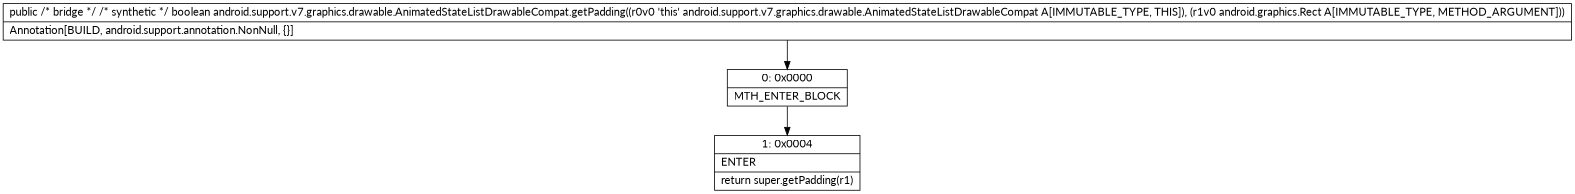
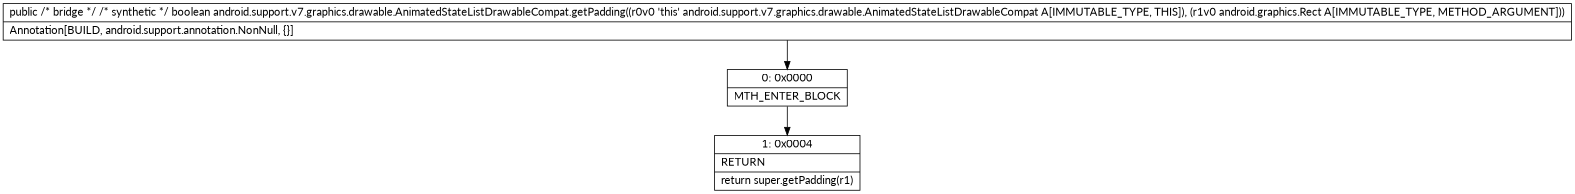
  digraph {
    fontname=Lato
    node [shape=record fontname=Lato]
    edge [fontname=Lato]
    n1 [label="{0\:\ 0x0000|MTH_ENTER_BLOCK\l}"]
-   n2 [label="{1\:\ 0x0004|ENTER\l|return super.getPadding(r1)\l}"]
+   n2 [label="{1\:\ 0x0004|RETURN\l|return super.getPadding(r1)\l}"]
    n3 [label="{public \/* bridge *\/ \/* synthetic *\/ boolean android.support.v7.graphics.drawable.AnimatedStateListDrawableCompat.getPadding((r0v0 'this' android.support.v7.graphics.drawable.AnimatedStateListDrawableCompat A[IMMUTABLE_TYPE, THIS]), (r1v0 android.graphics.Rect A[IMMUTABLE_TYPE, METHOD_ARGUMENT]))  | Annotation[BUILD, android.support.annotation.NonNull, \{\}]\l}"]
    n1 -> n2
    n3 -> n1
  }
